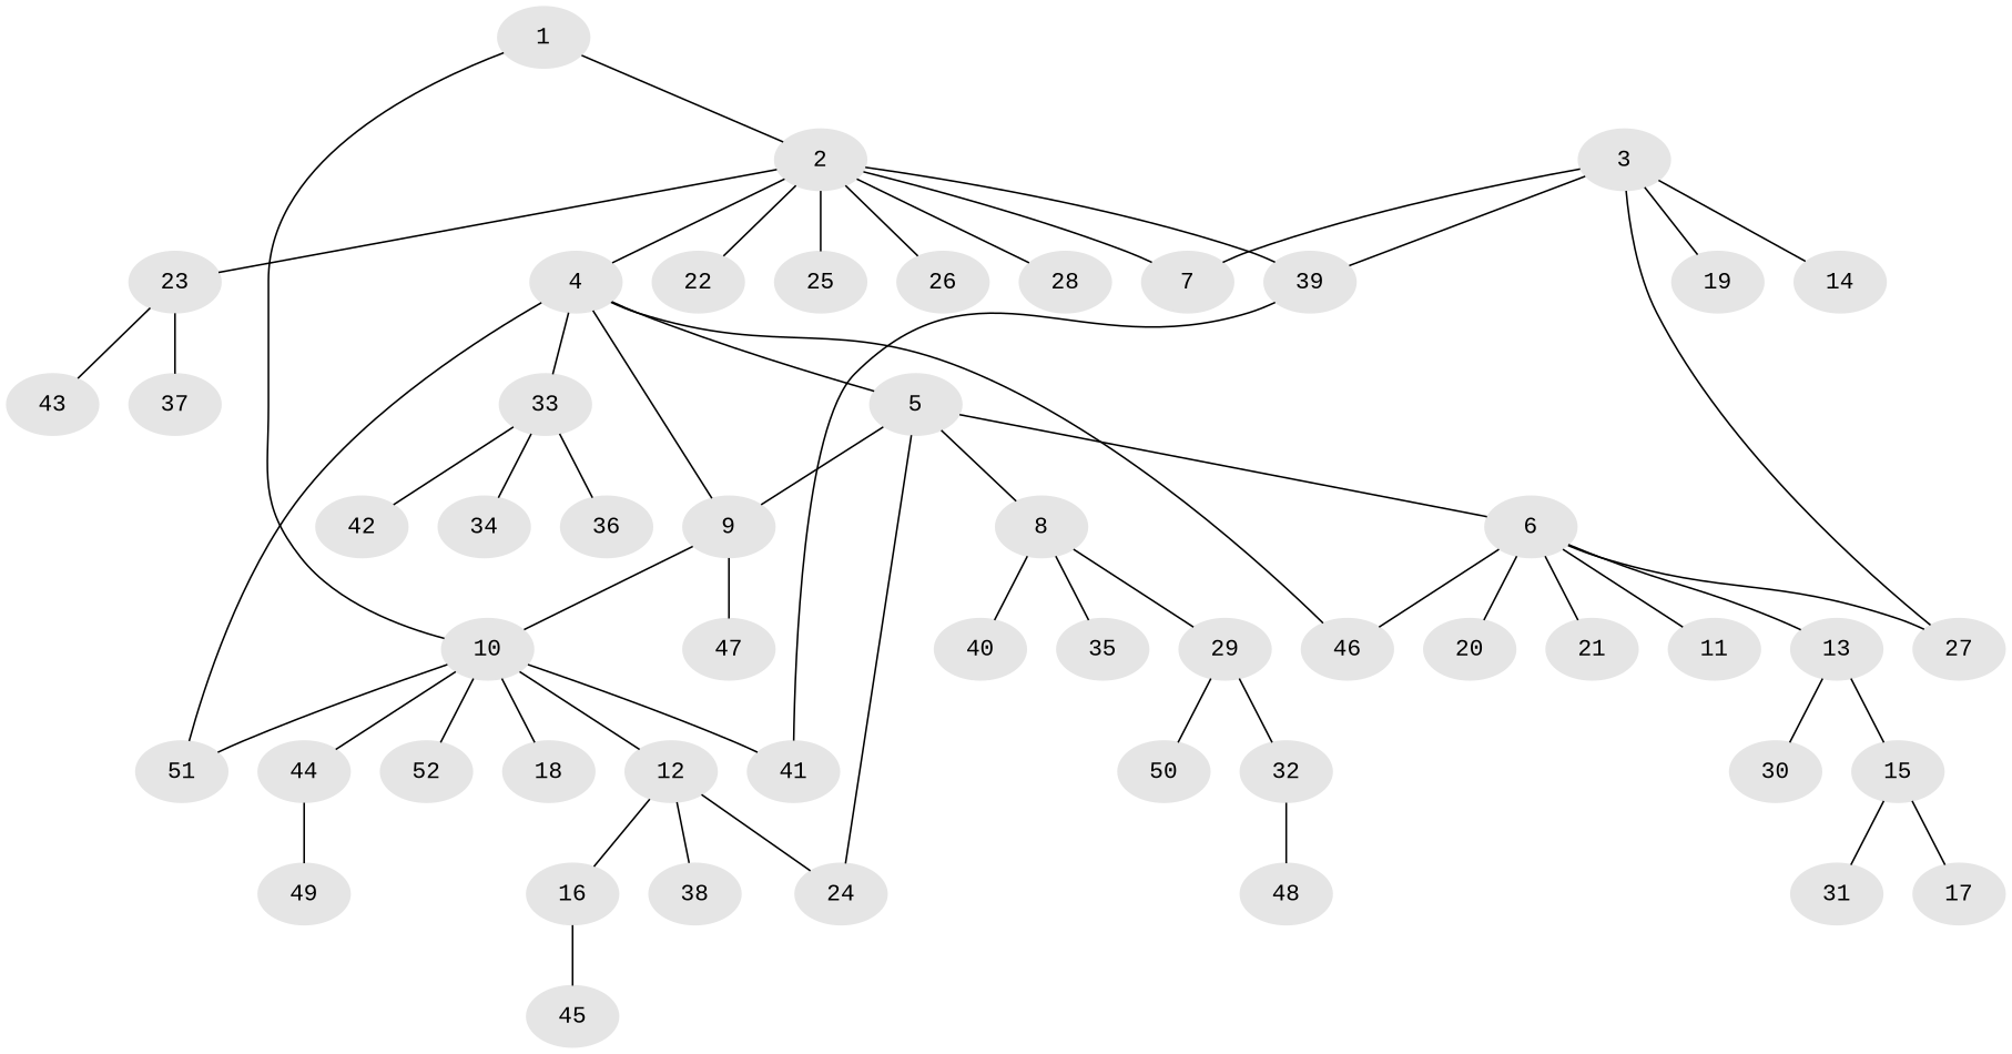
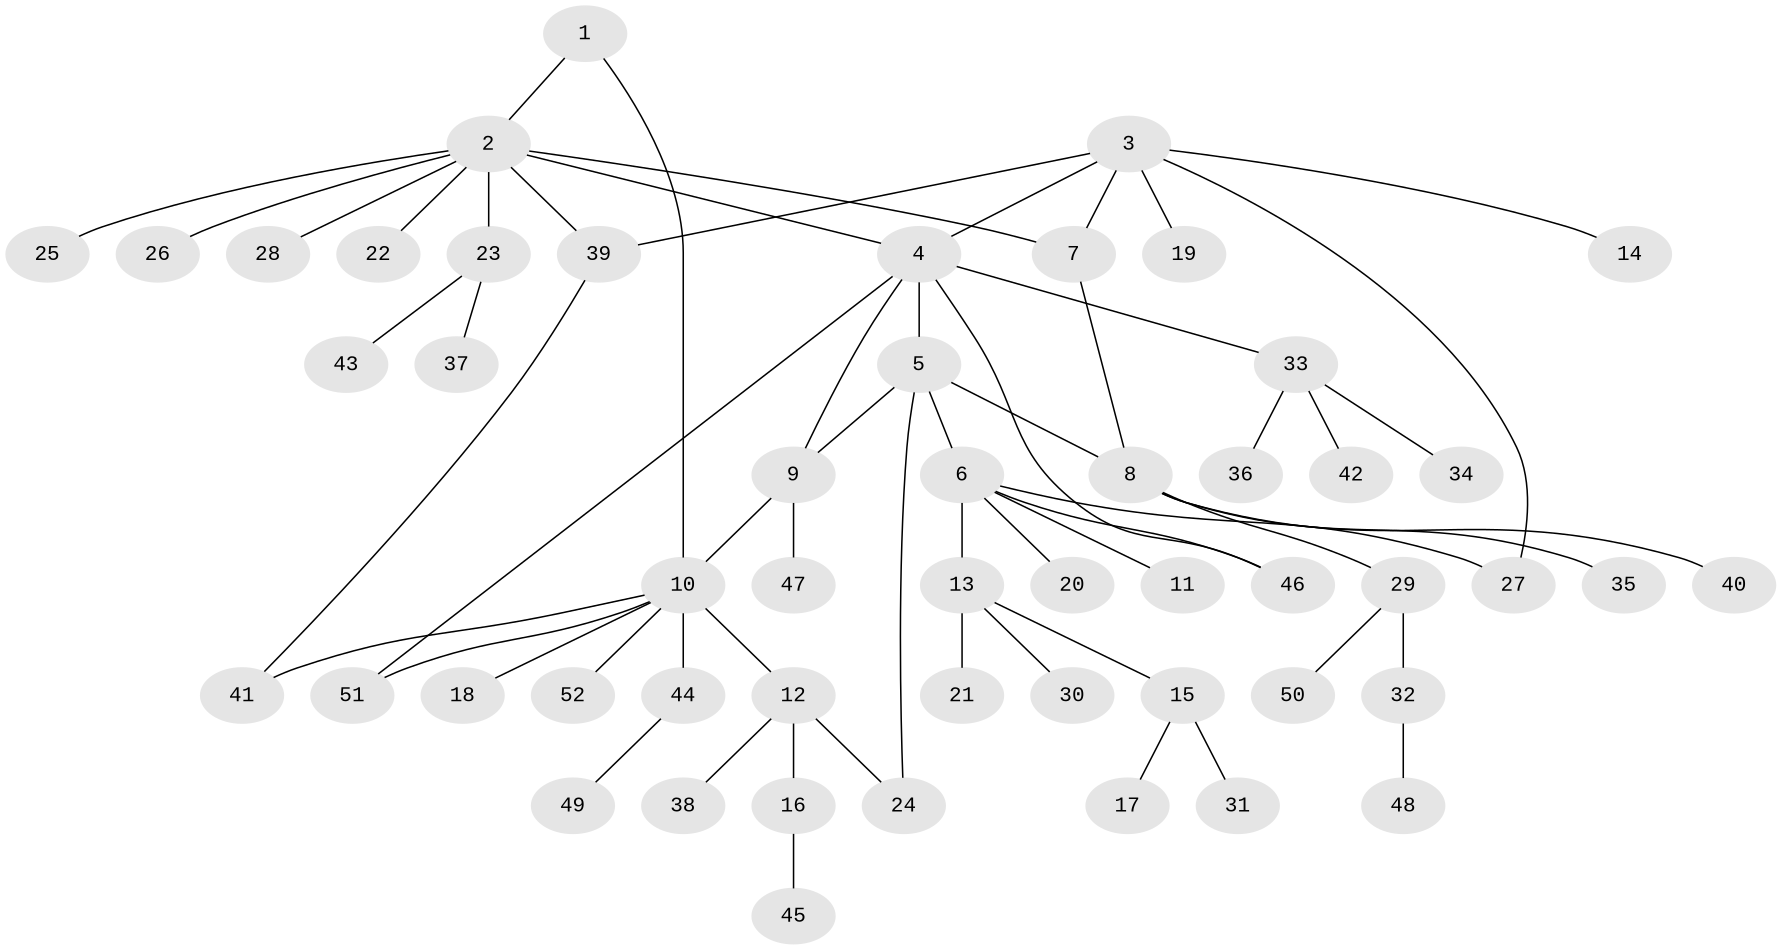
  graph {
    fontname="Liberation Mono"
    node [color=gray90 fontname="Liberation Mono" style=filled]
    edge [fontname="Liberation Mono"]
    1
    2
    10
    4
    7
    22
    23
    25
    26
    28
    39
    51
    12
    18
    41
    44
    52
    5
    9
    33
    46
    6
    27
    11
    13
    20
    8
    37
    43
    3
    14
    19
    24
    47
    34
    36
    42
    29
    35
    40
    15
    21
    30
    32
    50
    16
    38
    49
    45
    17
    31
    48
    1 -- 2
    1 -- 10
    2 -- 4
    2 -- 7
    2 -- 22
    2 -- 23
    2 -- 25
    2 -- 26
    2 -- 28
    2 -- 39
    10 -- 51
    10 -- 12
    10 -- 18
    10 -- 41
    10 -- 44
    10 -- 52
    4 -- 51
    4 -- 5
    4 -- 9
    4 -- 33
    4 -- 46
+   7 -- 8
    23 -- 37
    23 -- 43
    39 -- 41
    12 -- 24
    12 -- 16
    12 -- 38
    44 -- 49
    5 -- 9
    5 -- 6
    5 -- 8
    5 -- 24
    9 -- 10
    9 -- 47
    33 -- 34
    33 -- 36
    33 -- 42
    6 -- 46
    6 -- 27
    6 -- 11
    6 -- 13
    6 -- 20
    13 -- 15
-   6 -- 21
+   13 -- 21
    13 -- 30
    8 -- 29
    8 -- 35
    8 -- 40
+   3 -- 4
    3 -- 7
    3 -- 39
    3 -- 27
    3 -- 14
    3 -- 19
    29 -- 32
    29 -- 50
    15 -- 17
    15 -- 31
    32 -- 48
    16 -- 45
  }
